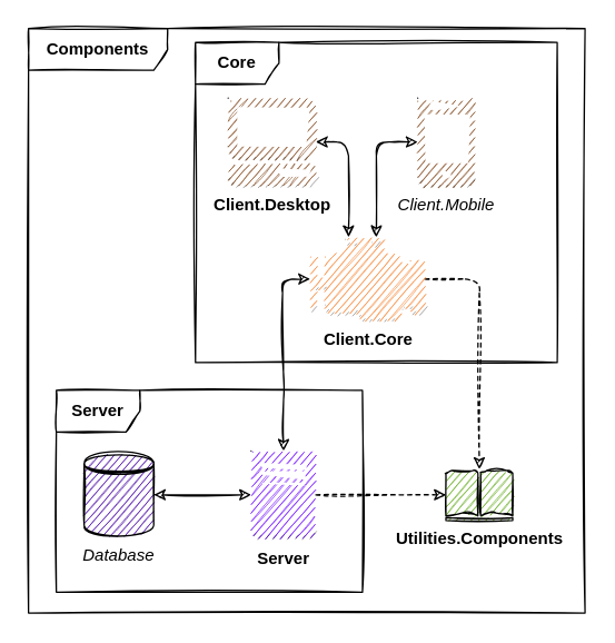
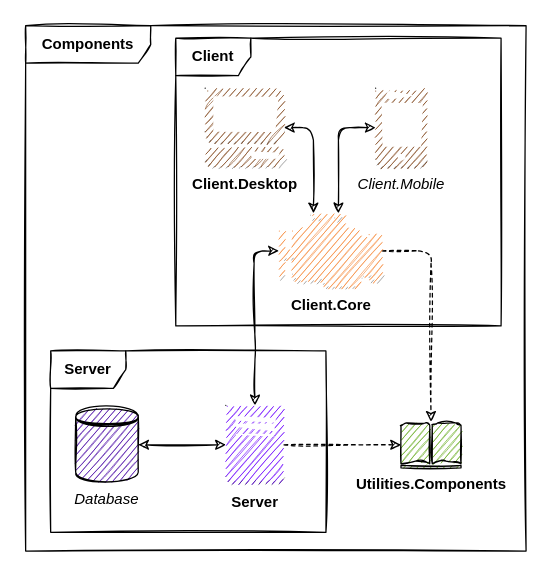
  <mxCell id="0" />
  <mxCell id="1" parent="0" />
  <mxCell id="2" value="&lt;b&gt;Components&lt;br&gt;&lt;/b&gt;" style="shape=umlFrame;whiteSpace=wrap;html=1;shadow=0;glass=0;labelBackgroundColor=none;width=100;height=30;sketch=1;" parent="1" vertex="1"><mxGeometry width="400" height="420" as="geometry" x="20" y="20" /></mxCell>
  <mxCell id="3" style="edgeStyle=orthogonalEdgeStyle;sketch=1;orthogonalLoop=1;jettySize=auto;html=1;startArrow=classic;startFill=1;" edge="1" parent="1" source="4" target="7"><mxGeometry relative="1" as="geometry" /></mxCell>
  <mxCell id="4" value="&lt;i&gt;Database&lt;/i&gt;" style="shape=datastore;whiteSpace=wrap;html=1;sketch=1;fillColor=#4400A3;verticalAlign=top;labelPosition=center;verticalLabelPosition=bottom;align=center;" parent="1" vertex="1"><mxGeometry x="60" y="325" width="50" height="60" as="geometry" /></mxCell>
  <mxCell id="5" style="edgeStyle=orthogonalEdgeStyle;orthogonalLoop=1;jettySize=auto;html=1;entryX=0;entryY=0.5;entryDx=0;entryDy=0;entryPerimeter=0;sketch=1;startArrow=classic;startFill=1;" parent="1" source="7" target="13" edge="1"><mxGeometry relative="1" as="geometry" /></mxCell>
  <mxCell id="6" style="edgeStyle=orthogonalEdgeStyle;orthogonalLoop=1;jettySize=auto;html=1;sketch=1;dashed=1;startArrow=none;startFill=0;" parent="1" source="7" target="16" edge="1"><mxGeometry relative="1" as="geometry"><mxPoint x="340.25" y="355.1" as="targetPoint" /></mxGeometry></mxCell>
  <mxCell id="7" value="&lt;b&gt;Server&lt;/b&gt;" style="outlineConnect=0;dashed=0;verticalLabelPosition=bottom;verticalAlign=top;align=center;html=1;shape=mxgraph.aws3.traditional_server;gradientColor=none;fillColor=#6A00FF;sketch=1;" parent="1" vertex="1"><mxGeometry x="180" y="323.5" width="46.5" height="63" as="geometry" /></mxCell>
  <mxCell id="8" value="&lt;b&gt;Client.Desktop&lt;/b&gt;" style="outlineConnect=0;dashed=0;verticalLabelPosition=bottom;verticalAlign=top;align=center;html=1;shape=mxgraph.aws3.management_console;gradientColor=none;sketch=1;fillColor=#80451B;" parent="1" vertex="1"><mxGeometry x="163.5" y="70" width="63" height="63" as="geometry" /></mxCell>
  <mxCell id="9" value="&lt;i&gt;Client.Mobile&lt;/i&gt;" style="outlineConnect=0;dashed=0;verticalLabelPosition=bottom;verticalAlign=top;align=center;html=1;shape=mxgraph.aws3.mobile_client;gradientColor=none;sketch=1;fillColor=#80451B;" parent="1" vertex="1"><mxGeometry x="299.75" y="70" width="40.5" height="63" as="geometry" /></mxCell>
  <mxCell id="10" style="edgeStyle=orthogonalEdgeStyle;orthogonalLoop=1;jettySize=auto;html=1;entryX=1;entryY=0.5;entryDx=0;entryDy=0;entryPerimeter=0;sketch=1;startArrow=classic;startFill=1;" parent="1" source="13" target="8" edge="1"><mxGeometry relative="1" as="geometry"><Array as="points"><mxPoint x="250" y="102" /></Array></mxGeometry></mxCell>
  <mxCell id="11" style="edgeStyle=orthogonalEdgeStyle;orthogonalLoop=1;jettySize=auto;html=1;entryX=0;entryY=0.5;entryDx=0;entryDy=0;entryPerimeter=0;sketch=1;startArrow=classic;startFill=1;" parent="1" source="13" target="9" edge="1"><mxGeometry relative="1" as="geometry"><Array as="points"><mxPoint x="270" y="102" /></Array></mxGeometry></mxCell>
  <mxCell id="12" style="edgeStyle=orthogonalEdgeStyle;orthogonalLoop=1;jettySize=auto;html=1;dashed=1;sketch=1;" parent="1" source="13" target="16" edge="1"><mxGeometry relative="1" as="geometry"><mxPoint x="423.3" y="329.38" as="targetPoint" /></mxGeometry></mxCell>
  <mxCell id="13" value="&lt;b&gt;Client.Core&lt;/b&gt;" style="outlineConnect=0;dashed=0;verticalLabelPosition=bottom;verticalAlign=top;align=center;html=1;shape=mxgraph.aws3.emr_engine;fillColor=#F58534;gradientColor=none;sketch=1;" parent="1" vertex="1"><mxGeometry x="222.5" y="170" width="82.5" height="60" as="geometry" /></mxCell>
  <mxCell id="14" value="&lt;b&gt;Server&lt;br&gt;&lt;/b&gt;" style="shape=umlFrame;whiteSpace=wrap;html=1;shadow=0;glass=0;labelBackgroundColor=none;width=60;height=30;sketch=1;" parent="1" vertex="1"><mxGeometry x="40" y="280" width="220" height="145" as="geometry" /></mxCell>
- <mxCell id="15" value="&lt;b&gt;Core&lt;br&gt;&lt;/b&gt;" style="shape=umlFrame;whiteSpace=wrap;html=1;shadow=0;glass=0;labelBackgroundColor=none;width=60;height=30;sketch=1;" parent="1" vertex="1"><mxGeometry x="140" y="30" width="260" height="230" as="geometry" /></mxCell>
+ <mxCell id="15" value="&lt;b&gt;Client&lt;br&gt;&lt;/b&gt;" style="shape=umlFrame;whiteSpace=wrap;html=1;shadow=0;glass=0;labelBackgroundColor=none;width=60;height=30;sketch=1;" parent="1" vertex="1"><mxGeometry x="140" y="30" width="260" height="230" as="geometry" /></mxCell>
  <mxCell id="16" value="&lt;b&gt;Utilities.Components&lt;/b&gt;" style="shadow=0;dashed=0;html=1;labelPosition=center;verticalLabelPosition=bottom;verticalAlign=top;align=center;outlineConnect=0;shape=mxgraph.veeam.library;sketch=1;fillColor=#60A917;" parent="1" vertex="1"><mxGeometry x="320" y="336.6" width="48" height="36.8" as="geometry" /></mxCell>
